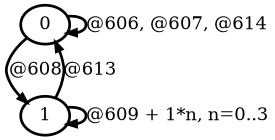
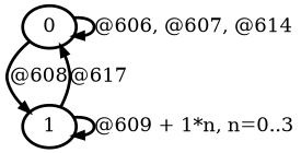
  digraph {
    node [fontsize=20 penwidth=3 shape=oval style=rounded]
    edge [arrowsize=1 color=black fontsize=20 penwidth=3 style=bold]
    0
    1
    0 -> 0 [label="@606, @607, @614"]
    0 -> 1 [label="@608"]
-   1 -> 0 [label="@613"]
+   1 -> 0 [label="@617"]
    1 -> 1 [label="@609 + 1*n, n=0..3"]
  }
